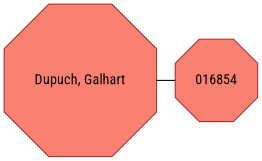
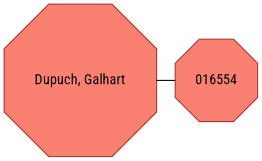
  digraph {
    fontname="Roboto Condensed"
    node [color=brown regular=1 shape=octagon style=filled fillcolor=salmon fontname="Roboto Condensed"]
    n1 [label="Dupuch, Galhart"]
-   n2 [label=016854]
+   n2 [label=016554]
    subgraph sub_1 {
      rank=same
      n1
      n2
    }
    n1 -> n2 [dir=none fontname="Roboto Condensed"]
  }
